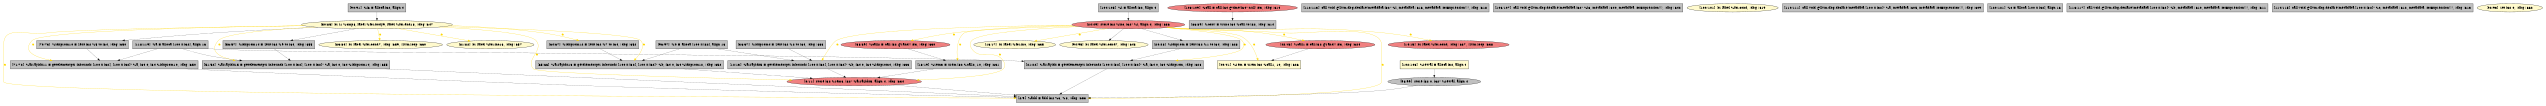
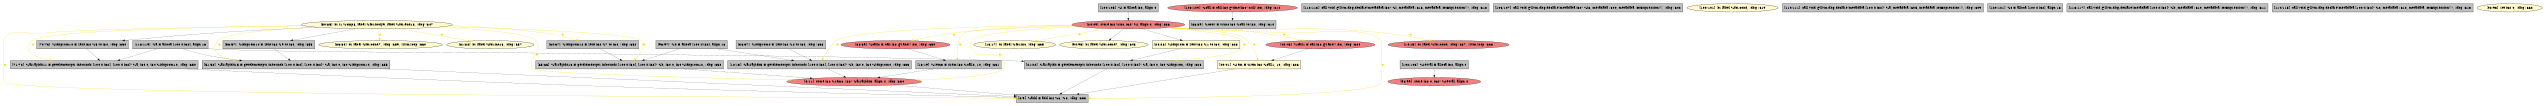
  digraph {
    node [fillcolor=grey shape=rectangle style=filled]
    edge [color=black fontcolor=black penwidth=0.5 style=solid]
    n1 [label="[64/67]  %idxprom12 = zext i32 %7 to i64, !dbg !652"]
    n2 [label="[65/66]  %arrayidx13 = getelementptr inbounds [100 x i32], [100 x i32]* %b, i64 0, i64 %idxprom12, !dbg !652"]
    n3 [fillcolor=lightcoral label="[0/11]  store i32 %rem3, i32* %arrayidx5, align 4, !dbg !634" shape=ellipse]
    n4 [fillcolor=lemonchiffon label="[94/95]  br label %for.cond7, !dbg !643" shape=ellipse]
    n5 [fillcolor=lightcoral label="[42/43]  %call1 = call i32 @rand() #3, !dbg !624" shape=ellipse]
    n6 [fillcolor=lemonchiffon label="[40/41]  %rem = urem i32 %call1, 10, !dbg !626"]
    n7 [label="[2/9]  %add = add i32 %6, %8, !dbg !653"]
    n8 [label="[36/37]  %idxprom4 = zext i32 %2 to i64, !dbg !633"]
    n9 [label="[12/13]  %arrayidx5 = getelementptr inbounds [100 x i32], [100 x i32]* %b, i64 0, i64 %idxprom4, !dbg !633"]
    n10 [label="[104/105]  %i = alloca i32, align 4"]
    n11 [fillcolor=lightcoral label="[24/49]  store i32 %inc, i32* %i, align 4, !dbg !636" shape=ellipse]
    n12 [fillcolor=lightcoral label="[38/39]  %call2 = call i32 @rand() #3, !dbg !630" shape=ellipse]
    n13 [label="[18/19]  %rem3 = urem i32 %call2, 10, !dbg !631"]
-   n14 [label="[20/23]  %idxprom = zext i32 %1 to i64, !dbg !628"]
+   n14 [fillcolor=lemonchiffon label="[20/23]  %idxprom = zext i32 %1 to i64, !dbg !628"]
    n15 [fillcolor=lightcoral label="[14/15]  br label %for.cond, !dbg !637, !llvm.loop !638" shape=ellipse]
    n16 [label="[21/22]  %arrayidx = getelementptr inbounds [100 x i32], [100 x i32]* %a, i64 0, i64 %idxprom, !dbg !628"]
    n17 [fillcolor=lemonchiffon label="[16/17]  br label %for.inc, !dbg !635" shape=ellipse]
    n18 [label="[70/73]  %idxprom10 = zext i32 %5 to i64, !dbg !650"]
    n19 [label="[71/72]  %arrayidx11 = getelementptr inbounds [100 x i32], [100 x i32]* %a, i64 0, i64 %idxprom10, !dbg !650"]
    n20 [label="[96/97]  %b = alloca [100 x i32], align 16"]
-   n21 [fillcolor=lemonchiffon label="[102/103]  %retval = alloca i32, align 4"]
-   n22 [label="[98/99]  store i32 0, i32* %retval, align 4" shape=ellipse]
+   n21 [label="[102/103]  %retval = alloca i32, align 4"]
+   n22 [fillcolor=lightcoral label="[98/99]  store i32 0, i32* %retval, align 4" shape=ellipse]
    n23 [label="[118/119]  %a = alloca [100 x i32], align 16"]
    n24 [label="[51/52]  %arrayidx15 = getelementptr inbounds [100 x i32], [100 x i32]* %a, i64 0, i64 %idxprom14, !dbg !655"]
    n25 [label="[86/89]  %conv = trunc i64 %call to i32, !dbg !614"]
    n26 [fillcolor=lemonchiffon label="[83/84]  br label %for.cond7, !dbg !659, !llvm.loop !660" shape=ellipse]
    n27 [label="[112/113]  call void @llvm.dbg.declare(metadata i32* %i, metadata !616, metadata !DIExpression()), !dbg !618"]
    n28 [label="[106/107]  call void @llvm.dbg.declare(metadata i32* %i6, metadata !640, metadata !DIExpression()), !dbg !642"]
    n29 [fillcolor=lemonchiffon label="[100/101]  br label %for.cond, !dbg !619" shape=ellipse]
    n30 [label="[56/57]  %idxprom14 = zext i32 %9 to i64, !dbg !655"]
    n31 [fillcolor=lightcoral label="[108/109]  %call = call i64 @time(i64* null) #3, !dbg !614" shape=ellipse]
    n32 [label="[110/111]  call void @llvm.dbg.declare(metadata [100 x i32]* %a, metadata !605, metadata !DIExpression()), !dbg !609"]
    n33 [label="[120/121]  %c = alloca [100 x i32], align 16"]
    n34 [label="[116/117]  call void @llvm.dbg.declare(metadata [100 x i32]* %b, metadata !610, metadata !DIExpression()), !dbg !611"]
-   n35 [label="[90/91]  %i6 = alloca i32, align 4"]
    n36 [fillcolor=lemonchiffon label="[50/85]  br i1 %cmp8, label %for.body9, label %for.end18, !dbg !647" shape=ellipse]
    n37 [fillcolor=lemonchiffon label="[81/82]  br label %for.inc16, !dbg !657" shape=ellipse]
    n38 [label="[114/115]  call void @llvm.dbg.declare(metadata [100 x i32]* %c, metadata !612, metadata !DIExpression()), !dbg !613"]
    n39 [fillcolor=lemonchiffon label="[92/93]  ret i32 0, !dbg !662" shape=ellipse]
    n1 -> n2
    n2 -> n3
    n3 -> n7
    n5 -> n6
-   n22 -> n7
+   n6 -> n7
    n8 -> n9
    n9 -> n3
    n10 -> n11
    n11 -> n3 [color=gold fontcolor=gold label=C penwidth=1.0]
    n11 -> n4
    n11 -> n5 [color=gold fontcolor=gold label=C penwidth=1.0]
    n11 -> n6 [color=gold fontcolor=gold label=C penwidth=1.0]
    n11 -> n7 [color=gold fontcolor=gold label=C penwidth=1.0]
    n11 -> n9 [color=gold fontcolor=gold label=C penwidth=1.0]
    n11 -> n12 [color=gold fontcolor=gold label=C penwidth=1.0]
    n11 -> n13 [color=gold fontcolor=gold label=C penwidth=1.0]
    n11 -> n14
    n11 -> n15 [color=gold fontcolor=gold label=C penwidth=1.0]
    n11 -> n16 [color=gold fontcolor=gold label=C penwidth=1.0]
    n11 -> n17 [color=gold fontcolor=gold label=C penwidth=1.0]
    n12 -> n13
    n13 -> n3
    n14 -> n16
    n16 -> n7
    n18 -> n19
    n19 -> n7
    n20 -> n2
    n20 -> n9
    n21 -> n22
    n23 -> n16
    n23 -> n19
    n23 -> n24
    n24 -> n7
    n30 -> n24
    n31 -> n25
-   n35 -> n36
    n36 -> n1 [color=gold fontcolor=gold label=C penwidth=1.0]
    n36 -> n2 [color=gold fontcolor=gold label=C penwidth=1.0]
    n36 -> n3 [color=gold fontcolor=gold label=C penwidth=1.0]
    n36 -> n7 [color=gold fontcolor=gold label=C penwidth=1.0]
    n36 -> n18
    n36 -> n19 [color=gold fontcolor=gold label=C penwidth=1.0]
    n36 -> n24 [color=gold fontcolor=gold label=C penwidth=1.0]
    n36 -> n26 [color=gold fontcolor=gold label=C penwidth=1.0]
    n36 -> n30
    n36 -> n37 [color=gold fontcolor=gold label=C penwidth=1.0]
  }
